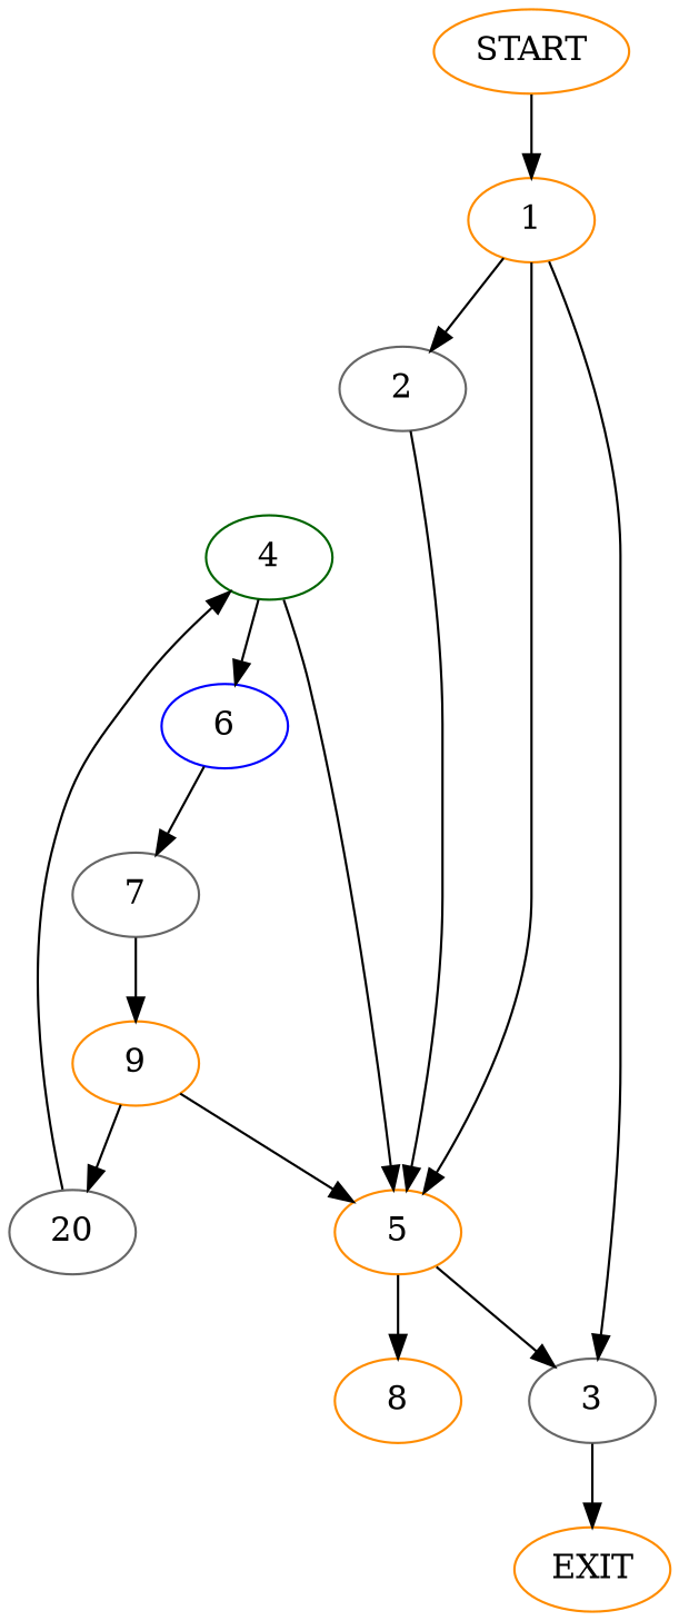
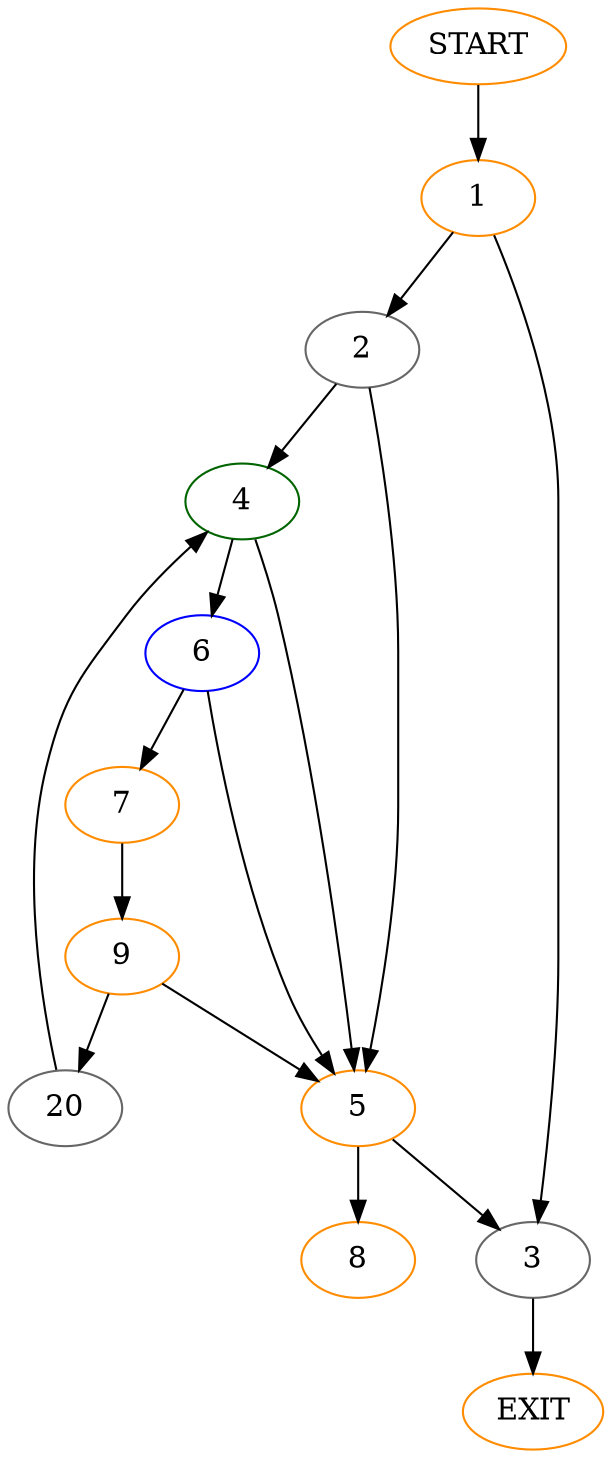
  digraph {
    node [color=darkorange]
    n1 [label=START]
    1
    2 [color=gray40]
    3 [color=gray40]
    4 [color=darkgreen]
    5
    n7 [label=EXIT]
    6 [color=blue]
    8
-   7 [color=gray40]
+   7
    9
    n12 [color=gray40 label=20]
    n1 -> 1
    1 -> 2
    1 -> 3
+   2 -> 4
    2 -> 5
    3 -> n7
    4 -> 5
    4 -> 6
    5 -> 3
    5 -> 8
-   1 -> 5
+   6 -> 5
    6 -> 7
    7 -> 9
    9 -> 5
    9 -> n12
    n12 -> 4
  }
